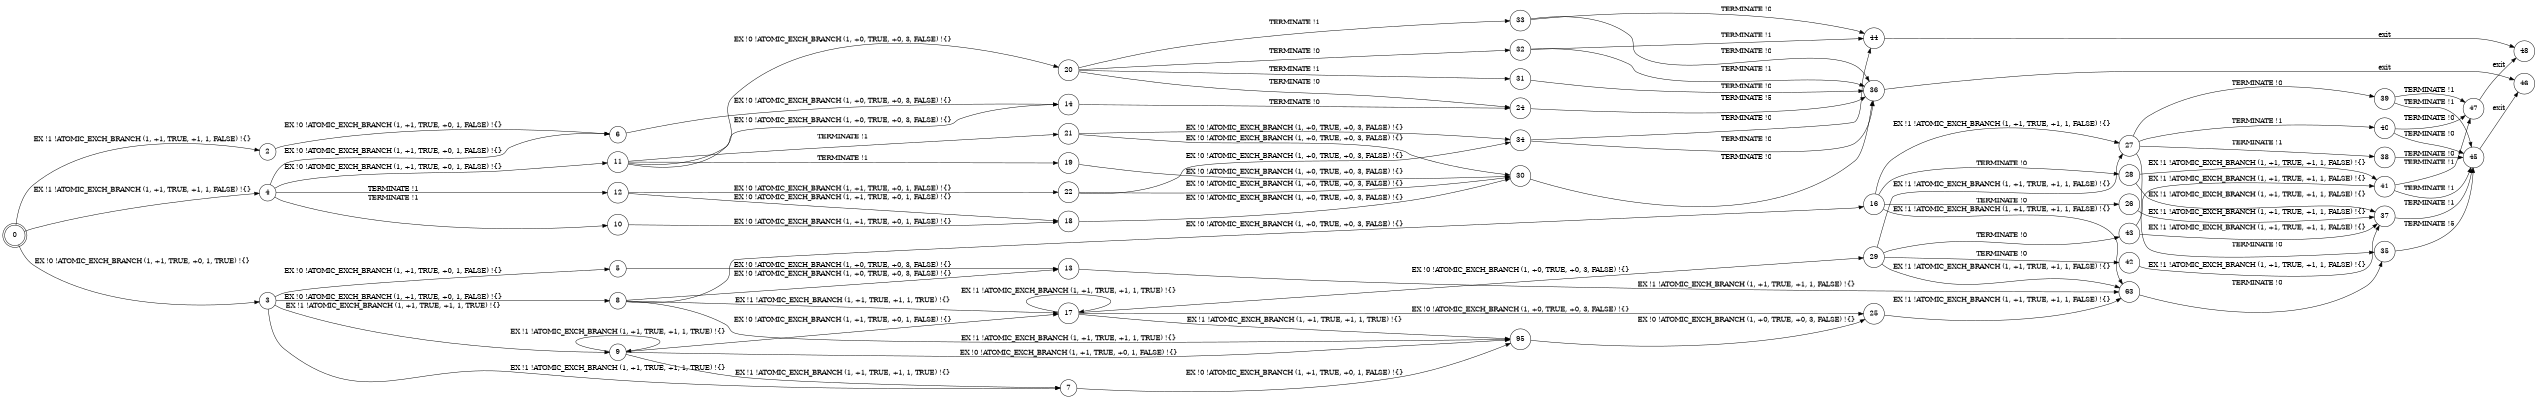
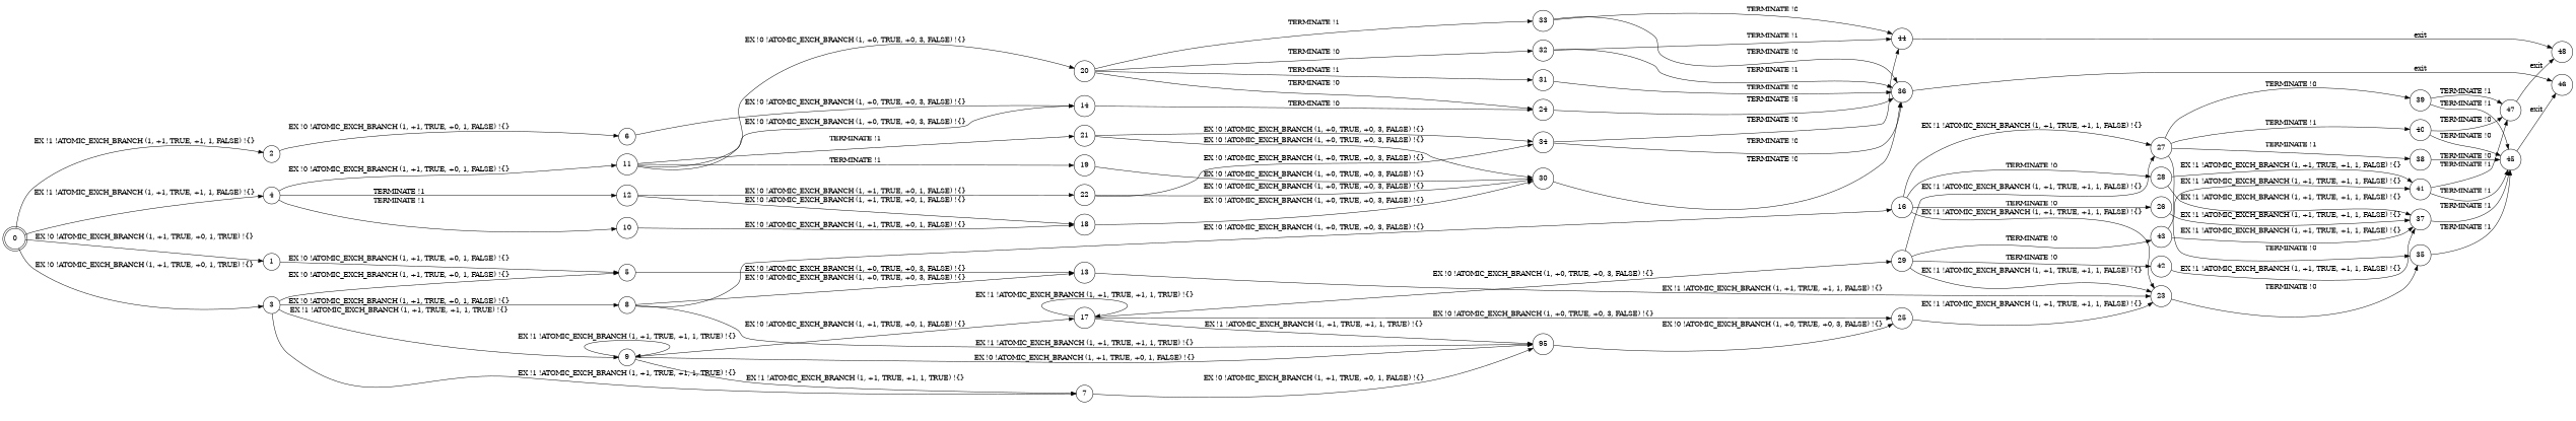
  digraph {
    rankdir=LR
    node [shape=circle]
    0 [peripheries=2]
+   1
    2
    3
    4
    5
    6
    7
    8
    9
    10
    11
    12
    13
    14
    n16 [label=95]
    16
    17
    18
    19
    20
    21
    22
-   23 [label=63]
+   23
    24
    25
    26
    27
    28
    29
    30
    31
    32
    33
    34
    35
    36
    37
    38
    39
    40
    41
    42
    43
    44
    45
    46
    47
    48
+   0 -> 1 [label="EX !0 !ATOMIC_EXCH_BRANCH (1, +1, TRUE, +0, 1, TRUE) !{}"]
    0 -> 2 [label="EX !1 !ATOMIC_EXCH_BRANCH (1, +1, TRUE, +1, 1, FALSE) !{}"]
    0 -> 3 [label="EX !0 !ATOMIC_EXCH_BRANCH (1, +1, TRUE, +0, 1, TRUE) !{}"]
    0 -> 4 [label="EX !1 !ATOMIC_EXCH_BRANCH (1, +1, TRUE, +1, 1, FALSE) !{}"]
+   1 -> 5 [label="EX !0 !ATOMIC_EXCH_BRANCH (1, +1, TRUE, +0, 1, FALSE) !{}"]
    2 -> 6 [label="EX !0 !ATOMIC_EXCH_BRANCH (1, +1, TRUE, +0, 1, FALSE) !{}"]
    3 -> 5 [label="EX !0 !ATOMIC_EXCH_BRANCH (1, +1, TRUE, +0, 1, FALSE) !{}"]
    3 -> 7 [label="EX !1 !ATOMIC_EXCH_BRANCH (1, +1, TRUE, +1, 1, TRUE) !{}"]
    3 -> 8 [label="EX !0 !ATOMIC_EXCH_BRANCH (1, +1, TRUE, +0, 1, FALSE) !{}"]
    3 -> 9 [label="EX !1 !ATOMIC_EXCH_BRANCH (1, +1, TRUE, +1, 1, TRUE) !{}"]
-   4 -> 6 [label="EX !0 !ATOMIC_EXCH_BRANCH (1, +1, TRUE, +0, 1, FALSE) !{}"]
    4 -> 10 [label="TERMINATE !1"]
    4 -> 11 [label="EX !0 !ATOMIC_EXCH_BRANCH (1, +1, TRUE, +0, 1, FALSE) !{}"]
    4 -> 12 [label="TERMINATE !1"]
    5 -> 13 [label="EX !0 !ATOMIC_EXCH_BRANCH (1, +0, TRUE, +0, 3, FALSE) !{}"]
    6 -> 14 [label="EX !0 !ATOMIC_EXCH_BRANCH (1, +0, TRUE, +0, 3, FALSE) !{}"]
    7 -> n16 [label="EX !0 !ATOMIC_EXCH_BRANCH (1, +1, TRUE, +0, 1, FALSE) !{}"]
    8 -> 13 [label="EX !0 !ATOMIC_EXCH_BRANCH (1, +0, TRUE, +0, 3, FALSE) !{}"]
    8 -> n16 [label="EX !1 !ATOMIC_EXCH_BRANCH (1, +1, TRUE, +1, 1, TRUE) !{}"]
    8 -> 16 [label="EX !0 !ATOMIC_EXCH_BRANCH (1, +0, TRUE, +0, 3, FALSE) !{}"]
-   8 -> 17 [label="EX !1 !ATOMIC_EXCH_BRANCH (1, +1, TRUE, +1, 1, TRUE) !{}"]
    9 -> 7 [label="EX !1 !ATOMIC_EXCH_BRANCH (1, +1, TRUE, +1, 1, TRUE) !{}"]
    9 -> 9 [label="EX !1 !ATOMIC_EXCH_BRANCH (1, +1, TRUE, +1, 1, TRUE) !{}"]
    9 -> n16 [label="EX !0 !ATOMIC_EXCH_BRANCH (1, +1, TRUE, +0, 1, FALSE) !{}"]
    9 -> 17 [label="EX !0 !ATOMIC_EXCH_BRANCH (1, +1, TRUE, +0, 1, FALSE) !{}"]
    10 -> 18 [label="EX !0 !ATOMIC_EXCH_BRANCH (1, +1, TRUE, +0, 1, FALSE) !{}"]
    11 -> 14 [label="EX !0 !ATOMIC_EXCH_BRANCH (1, +0, TRUE, +0, 3, FALSE) !{}"]
    11 -> 19 [label="TERMINATE !1"]
    11 -> 20 [label="EX !0 !ATOMIC_EXCH_BRANCH (1, +0, TRUE, +0, 3, FALSE) !{}"]
    11 -> 21 [label="TERMINATE !1"]
    12 -> 18 [label="EX !0 !ATOMIC_EXCH_BRANCH (1, +1, TRUE, +0, 1, FALSE) !{}"]
    12 -> 22 [label="EX !0 !ATOMIC_EXCH_BRANCH (1, +1, TRUE, +0, 1, FALSE) !{}"]
    13 -> 23 [label="EX !1 !ATOMIC_EXCH_BRANCH (1, +1, TRUE, +1, 1, FALSE) !{}"]
    14 -> 24 [label="TERMINATE !0"]
    n16 -> 25 [label="EX !0 !ATOMIC_EXCH_BRANCH (1, +0, TRUE, +0, 3, FALSE) !{}"]
    16 -> 23 [label="EX !1 !ATOMIC_EXCH_BRANCH (1, +1, TRUE, +1, 1, FALSE) !{}"]
    16 -> 26 [label="TERMINATE !0"]
    16 -> 27 [label="EX !1 !ATOMIC_EXCH_BRANCH (1, +1, TRUE, +1, 1, FALSE) !{}"]
    16 -> 28 [label="TERMINATE !0"]
    17 -> n16 [label="EX !1 !ATOMIC_EXCH_BRANCH (1, +1, TRUE, +1, 1, TRUE) !{}"]
    17 -> 17 [label="EX !1 !ATOMIC_EXCH_BRANCH (1, +1, TRUE, +1, 1, TRUE) !{}"]
    17 -> 25 [label="EX !0 !ATOMIC_EXCH_BRANCH (1, +0, TRUE, +0, 3, FALSE) !{}"]
    17 -> 29 [label="EX !0 !ATOMIC_EXCH_BRANCH (1, +0, TRUE, +0, 3, FALSE) !{}"]
    18 -> 30 [label="EX !0 !ATOMIC_EXCH_BRANCH (1, +0, TRUE, +0, 3, FALSE) !{}"]
    19 -> 30 [label="EX !0 !ATOMIC_EXCH_BRANCH (1, +0, TRUE, +0, 3, FALSE) !{}"]
    20 -> 24 [label="TERMINATE !0"]
    20 -> 31 [label="TERMINATE !1"]
    20 -> 32 [label="TERMINATE !0"]
    20 -> 33 [label="TERMINATE !1"]
    21 -> 30 [label="EX !0 !ATOMIC_EXCH_BRANCH (1, +0, TRUE, +0, 3, FALSE) !{}"]
    21 -> 34 [label="EX !0 !ATOMIC_EXCH_BRANCH (1, +0, TRUE, +0, 3, FALSE) !{}"]
    22 -> 30 [label="EX !0 !ATOMIC_EXCH_BRANCH (1, +0, TRUE, +0, 3, FALSE) !{}"]
    22 -> 34 [label="EX !0 !ATOMIC_EXCH_BRANCH (1, +0, TRUE, +0, 3, FALSE) !{}"]
    23 -> 35 [label="TERMINATE !0"]
    24 -> 36 [label="TERMINATE !5"]
    25 -> 23 [label="EX !1 !ATOMIC_EXCH_BRANCH (1, +1, TRUE, +1, 1, FALSE) !{}"]
    26 -> 37 [label="EX !1 !ATOMIC_EXCH_BRANCH (1, +1, TRUE, +1, 1, FALSE) !{}"]
    27 -> 35 [label="TERMINATE !0"]
    27 -> 38 [label="TERMINATE !1"]
    27 -> 39 [label="TERMINATE !0"]
    27 -> 40 [label="TERMINATE !1"]
    28 -> 37 [label="EX !1 !ATOMIC_EXCH_BRANCH (1, +1, TRUE, +1, 1, FALSE) !{}"]
    28 -> 41 [label="EX !1 !ATOMIC_EXCH_BRANCH (1, +1, TRUE, +1, 1, FALSE) !{}"]
    29 -> 23 [label="EX !1 !ATOMIC_EXCH_BRANCH (1, +1, TRUE, +1, 1, FALSE) !{}"]
    29 -> 27 [label="EX !1 !ATOMIC_EXCH_BRANCH (1, +1, TRUE, +1, 1, FALSE) !{}"]
    29 -> 42 [label="TERMINATE !0"]
    29 -> 43 [label="TERMINATE !0"]
    30 -> 36 [label="TERMINATE !0"]
    31 -> 36 [label="TERMINATE !0"]
    32 -> 36 [label="TERMINATE !1"]
    32 -> 44 [label="TERMINATE !1"]
    33 -> 36 [label="TERMINATE !0"]
    33 -> 44 [label="TERMINATE !0"]
    34 -> 36 [label="TERMINATE !0"]
    34 -> 44 [label="TERMINATE !0"]
-   35 -> 45 [label="TERMINATE !5"]
+   35 -> 45 [label="TERMINATE !1"]
    36 -> 46 [label=exit]
    37 -> 45 [label="TERMINATE !1"]
    38 -> 45 [label="TERMINATE !0"]
    39 -> 45 [label="TERMINATE !1"]
    39 -> 47 [label="TERMINATE !1"]
    40 -> 45 [label="TERMINATE !0"]
    40 -> 47 [label="TERMINATE !0"]
    41 -> 45 [label="TERMINATE !1"]
    41 -> 47 [label="TERMINATE !1"]
    42 -> 37 [label="EX !1 !ATOMIC_EXCH_BRANCH (1, +1, TRUE, +1, 1, FALSE) !{}"]
    43 -> 37 [label="EX !1 !ATOMIC_EXCH_BRANCH (1, +1, TRUE, +1, 1, FALSE) !{}"]
    43 -> 41 [label="EX !1 !ATOMIC_EXCH_BRANCH (1, +1, TRUE, +1, 1, FALSE) !{}"]
    44 -> 48 [label=exit]
    45 -> 46 [label=exit]
    47 -> 48 [label=exit]
  }
